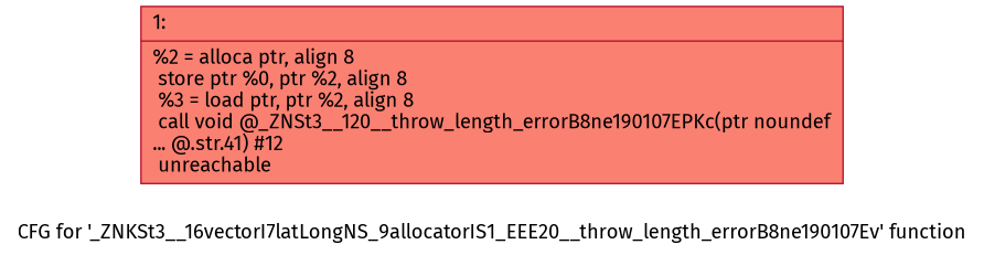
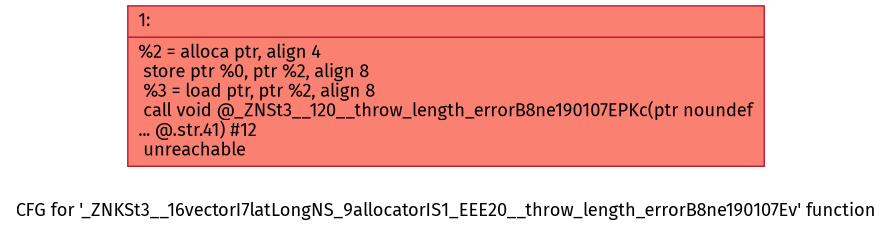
  digraph {
    label="CFG for '_ZNKSt3__16vectorI7latLongNS_9allocatorIS1_EEE20__throw_length_errorB8ne190107Ev' function"
    fontname="Fira Sans"
-   n1 [color="#b70d28ff" fillcolor=salmon fontname="Fira Sans" label="{1:\l|  %2 = alloca ptr, align 8\l  store ptr %0, ptr %2, align 8\l  %3 = load ptr, ptr %2, align 8\l  call void @_ZNSt3__120__throw_length_errorB8ne190107EPKc(ptr noundef\l... @.str.41) #12\l  unreachable\l}" shape=record style=filled]
+   n1 [color="#b70d28ff" fillcolor=salmon fontname="Fira Sans" label="{1:\l|  %2 = alloca ptr, align 4\l  store ptr %0, ptr %2, align 8\l  %3 = load ptr, ptr %2, align 8\l  call void @_ZNSt3__120__throw_length_errorB8ne190107EPKc(ptr noundef\l... @.str.41) #12\l  unreachable\l}" shape=record style=filled]
  }
